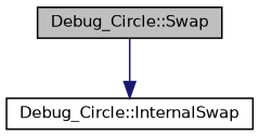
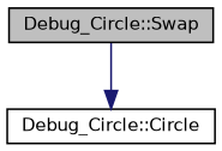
  digraph {
    rankdir=TB
    fontname="DejaVu Sans"
    node [color=black fontname="DejaVu Sans" fontsize=10 shape=record style=filled]
    n1 [fillcolor=grey75 fontcolor=black height=0.2 label="Debug_Circle::Swap" width=0.4]
-   n2 [fillcolor=white height=0.2 label="Debug_Circle::InternalSwap" width=0.4]
+   n2 [fillcolor=white height=0.2 label="Debug_Circle::Circle" width=0.4]
    n1 -> n2 [color=midnightblue fontname="DejaVu Sans" fontsize=10 labelfontname=Helvetica labelfontsize=10 style=solid]
  }
